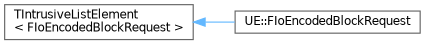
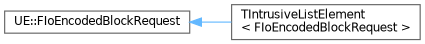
  digraph {
    rankdir=LR
    node [color=grey40 fillcolor=white fontname=Helvetica fontsize=10 shape=box style=filled]
    n1 [height=0.2 label="TIntrusiveListElement\l\< FIoEncodedBlockRequest \>" width=0.4]
    n2 [height=0.2 label="UE::FIoEncodedBlockRequest" width=0.4]
-   n1 -> n2 [color=steelblue1 dir=back fontname=Helvetica fontsize=10 labelfontname=Helvetica labelfontsize=10 style=solid]
+   n2 -> n1 [color=steelblue1 dir=back fontname=Helvetica fontsize=10 labelfontname=Helvetica labelfontsize=10 style=solid]
  }
